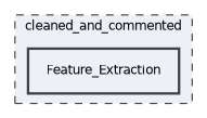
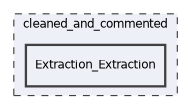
  digraph {
    compound=true
-   n1 [color=grey25 fillcolor="#edf0f7" fontname=Helvetica fontsize=10 label=Feature_Extraction shape=box style="filled,bold,"]
+   n1 [color=grey25 fillcolor="#edf0f7" fontname=Helvetica fontsize=10 label=Extraction_Extraction shape=box style="filled,bold,"]
    subgraph cluster_1 {
      bgcolor="#edf0f7"
      fontname=Helvetica
      fontsize=10
      label=cleaned_and_commented
      pencolor=grey25
      style="filled,dashed,"
      n1
    }
  }
